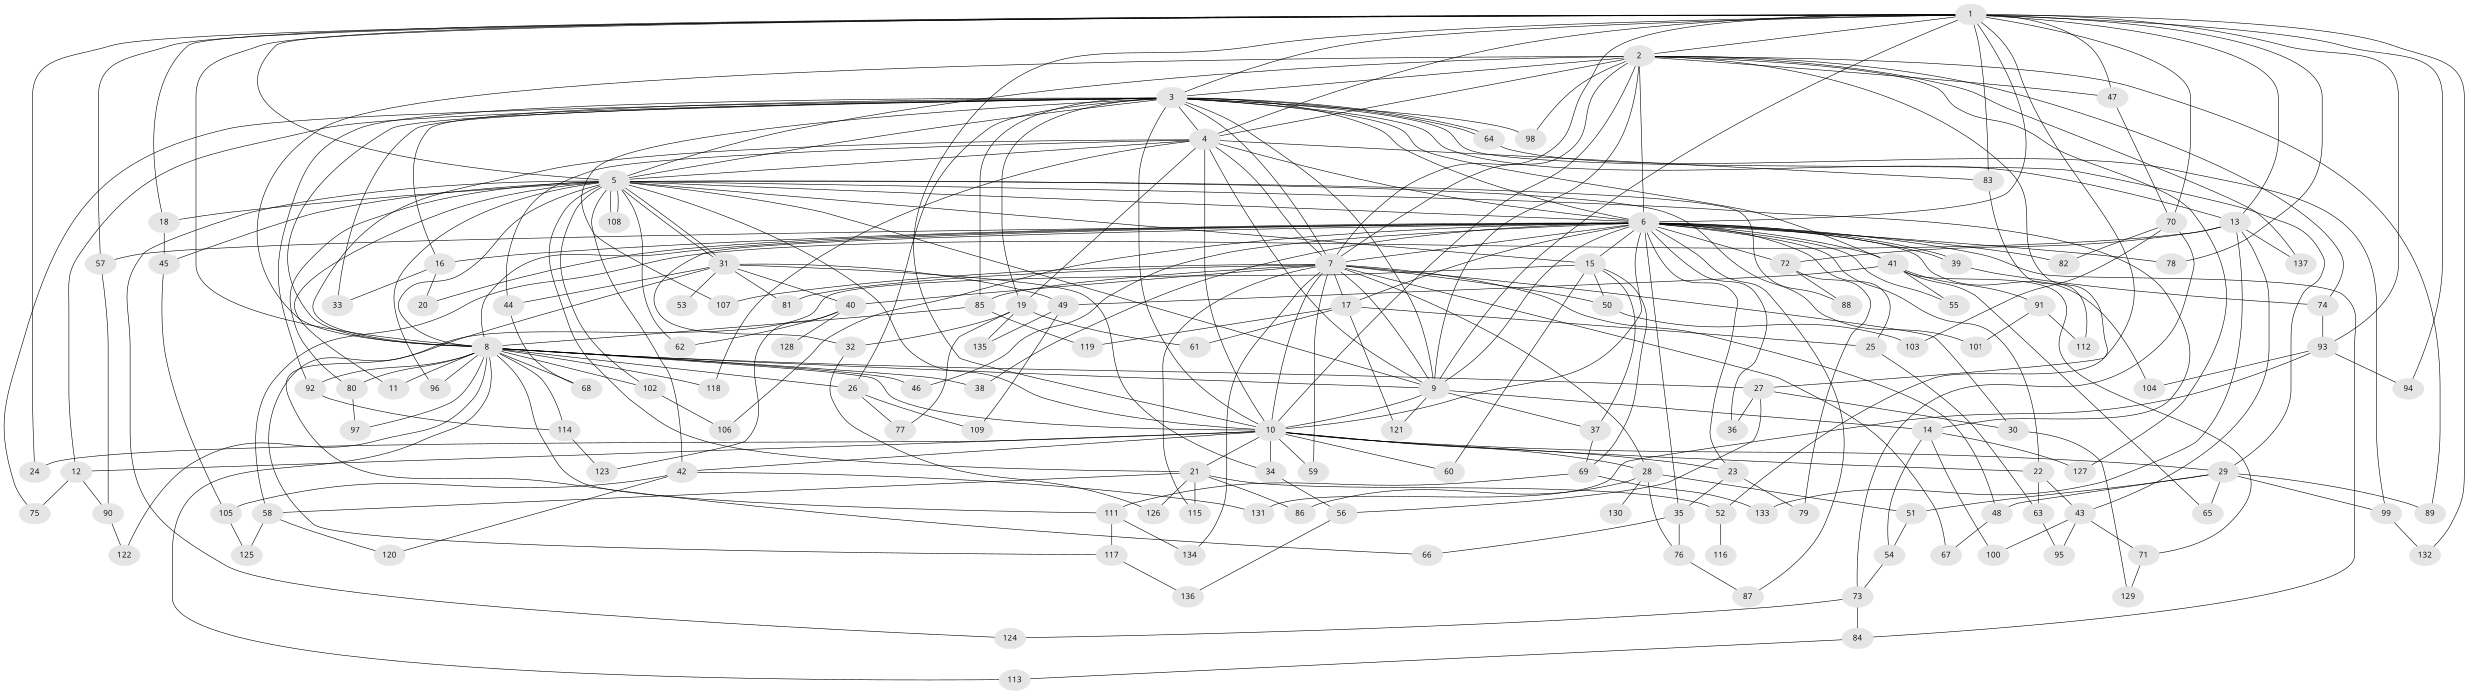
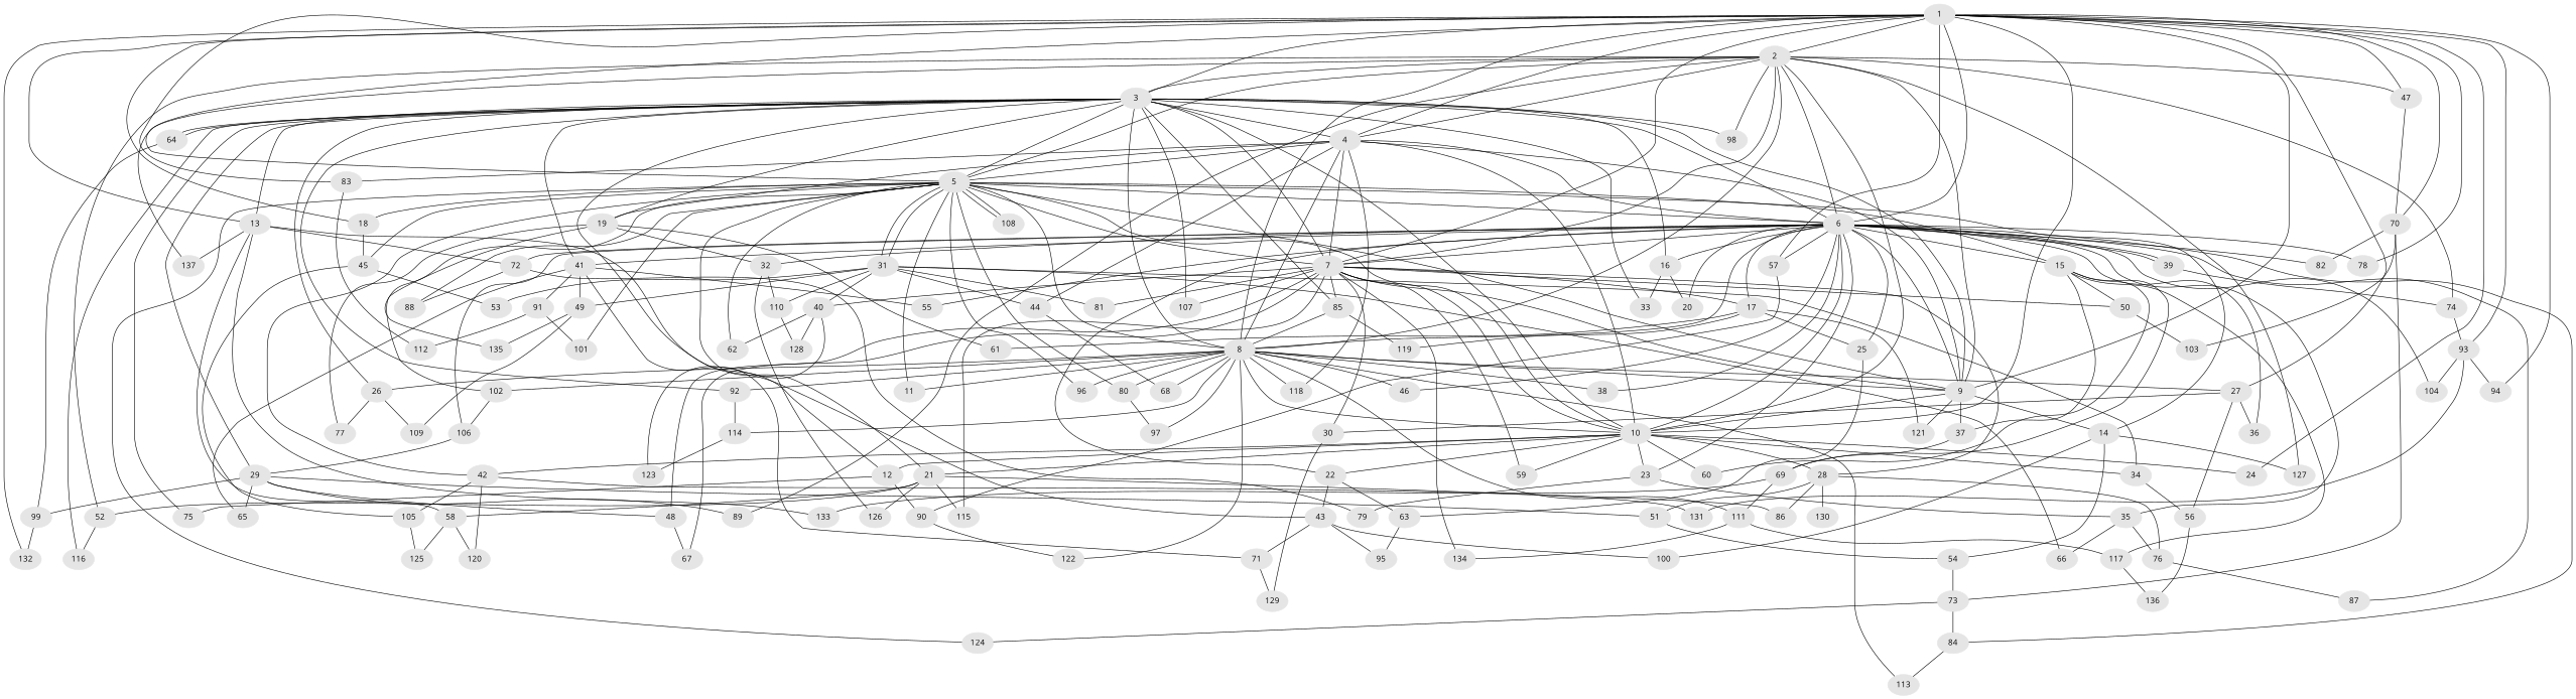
  graph {
    fontname="Open Sans"
    node [color=gray90 fontname="Open Sans" style=filled]
    edge [fontname="Open Sans"]
    1
    2
    3
    4
    5
    6
    7
    8
    9
    10
    13
    18
    24
    27
    47
    57
    70
    78
    83
    93
    94
    132
    52
    74
    89
    98
    127
    137
    12
    16
    19
    26
    29
    33
    41
    64
    75
    85
    92
    107
    116
    44
    118
    11
    14
    15
    21
    31
    42
    45
    62
    80
    88
    96
    101
    102
    108
    124
    17
    20
    22
    23
    25
    32
    35
    36
    38
    39
    46
    55
    72
    82
    84
    87
    104
    106
    28
    30
    40
    48
    50
    59
    67
    81
    115
    134
    68
    97
    111
    113
    114
    122
    37
    121
    34
    60
    43
    58
    133
    56
    90
    103
    73
    112
    131
    61
    77
    135
    109
    51
    65
    99
    49
    71
    91
    119
    54
    100
    69
    117
    86
    126
    53
    66
+   110
    105
    120
    63
    79
    76
    130
    129
    123
    128
    95
    125
    136
    1 -- 2
    1 -- 3
    1 -- 4
    1 -- 5
    1 -- 6
    1 -- 7
    1 -- 8
    1 -- 9
    1 -- 10
    1 -- 13
    1 -- 18
    1 -- 24
    1 -- 27
    1 -- 47
    1 -- 57
    1 -- 70
    1 -- 78
    1 -- 83
    1 -- 93
    1 -- 94
    1 -- 132
    2 -- 3
    2 -- 4
    2 -- 5
    2 -- 6
    2 -- 7
    2 -- 8
    2 -- 9
    2 -- 10
    2 -- 47
    2 -- 52
    2 -- 74
    2 -- 89
    2 -- 98
    2 -- 127
    2 -- 137
    3 -- 4
    3 -- 5
    3 -- 6
    3 -- 7
    3 -- 8
    3 -- 9
    3 -- 10
    3 -- 13
    3 -- 98
    3 -- 12
    3 -- 16
    3 -- 19
    3 -- 26
    3 -- 29
    3 -- 33
    3 -- 41
    3 -- 64
    3 -- 64
    3 -- 75
    3 -- 85
    3 -- 92
    3 -- 107
+   3 -- 116
    4 -- 5
    4 -- 6
    4 -- 7
    4 -- 8
    4 -- 9
    4 -- 10
    4 -- 83
    4 -- 19
    4 -- 44
    4 -- 118
    5 -- 6
+   5 -- 7
    5 -- 8
    5 -- 9
    5 -- 10
    5 -- 18
    5 -- 11
    5 -- 14
    5 -- 15
    5 -- 21
    5 -- 31
    5 -- 31
    5 -- 42
    5 -- 45
    5 -- 62
    5 -- 80
    5 -- 88
    5 -- 96
    5 -- 101
    5 -- 102
    5 -- 108
    5 -- 108
    5 -- 124
    6 -- 7
    6 -- 8
    6 -- 9
    6 -- 10
    6 -- 57
    6 -- 78
    6 -- 16
    6 -- 41
    6 -- 15
    6 -- 17
    6 -- 20
    6 -- 22
    6 -- 23
    6 -- 25
    6 -- 32
    6 -- 35
    6 -- 36
    6 -- 38
    6 -- 39
    6 -- 39
    6 -- 46
    6 -- 55
    6 -- 72
    6 -- 82
    6 -- 84
    6 -- 87
    6 -- 104
    6 -- 106
    7 -- 9
    7 -- 10
    7 -- 85
    7 -- 107
    7 -- 17
    7 -- 28
    7 -- 30
    7 -- 40
    7 -- 48
    7 -- 50
    7 -- 59
    7 -- 67
    7 -- 81
    7 -- 115
    7 -- 134
    8 -- 9
    8 -- 10
    8 -- 27
    8 -- 26
    8 -- 92
    8 -- 118
    8 -- 11
    8 -- 80
    8 -- 96
    8 -- 102
    8 -- 38
    8 -- 46
    8 -- 68
    8 -- 97
    8 -- 111
    8 -- 113
    8 -- 114
    8 -- 122
    9 -- 10
    9 -- 14
    9 -- 37
    9 -- 121
    10 -- 24
    10 -- 12
-   10 -- 29
+   106 -- 29
    10 -- 21
    10 -- 42
    10 -- 22
    10 -- 23
    10 -- 28
    10 -- 59
    10 -- 34
    10 -- 60
    13 -- 137
    13 -- 72
    13 -- 43
    13 -- 58
    13 -- 133
    18 -- 45
    27 -- 36
    27 -- 30
    27 -- 56
    47 -- 70
    57 -- 90
    70 -- 82
    70 -- 103
    70 -- 73
    83 -- 112
    93 -- 94
    93 -- 104
    93 -- 131
    52 -- 116
    74 -- 93
    12 -- 75
    12 -- 90
    16 -- 33
    16 -- 20
    19 -- 32
    19 -- 61
    19 -- 77
    19 -- 135
    26 -- 77
    26 -- 109
    29 -- 89
    29 -- 48
    29 -- 51
    29 -- 65
    29 -- 99
    41 -- 55
    41 -- 65
    41 -- 49
    41 -- 71
    41 -- 91
    64 -- 99
    85 -- 8
    85 -- 119
    92 -- 114
    44 -- 68
    14 -- 127
    14 -- 54
    14 -- 100
    15 -- 50
    15 -- 37
    15 -- 60
    15 -- 69
    15 -- 117
    21 -- 52
    21 -- 115
    21 -- 58
    21 -- 86
    21 -- 126
    31 -- 44
    31 -- 40
    31 -- 81
    31 -- 34
    31 -- 49
    31 -- 53
    31 -- 66
+   31 -- 110
    42 -- 131
    42 -- 105
    42 -- 120
+   45 -- 53
    45 -- 105
    80 -- 97
    102 -- 106
    17 -- 25
    17 -- 121
    17 -- 61
    17 -- 119
    22 -- 43
    22 -- 63
    23 -- 35
    23 -- 79
    25 -- 63
    32 -- 126
+   32 -- 110
    35 -- 66
    35 -- 76
    39 -- 74
    72 -- 88
    72 -- 79
    84 -- 113
    28 -- 51
    28 -- 86
    28 -- 76
    28 -- 130
    30 -- 129
    40 -- 62
    40 -- 123
    40 -- 128
    48 -- 67
    50 -- 103
    111 -- 134
    111 -- 117
    114 -- 123
    37 -- 69
    34 -- 56
    43 -- 71
    43 -- 100
    43 -- 95
    58 -- 120
    58 -- 125
    56 -- 136
    90 -- 122
    73 -- 124
    73 -- 84
    51 -- 54
    99 -- 132
    49 -- 135
    49 -- 109
    71 -- 129
    91 -- 101
    91 -- 112
    54 -- 73
    69 -- 111
    69 -- 133
    117 -- 136
+   110 -- 128
    105 -- 125
    63 -- 95
    76 -- 87
  }
